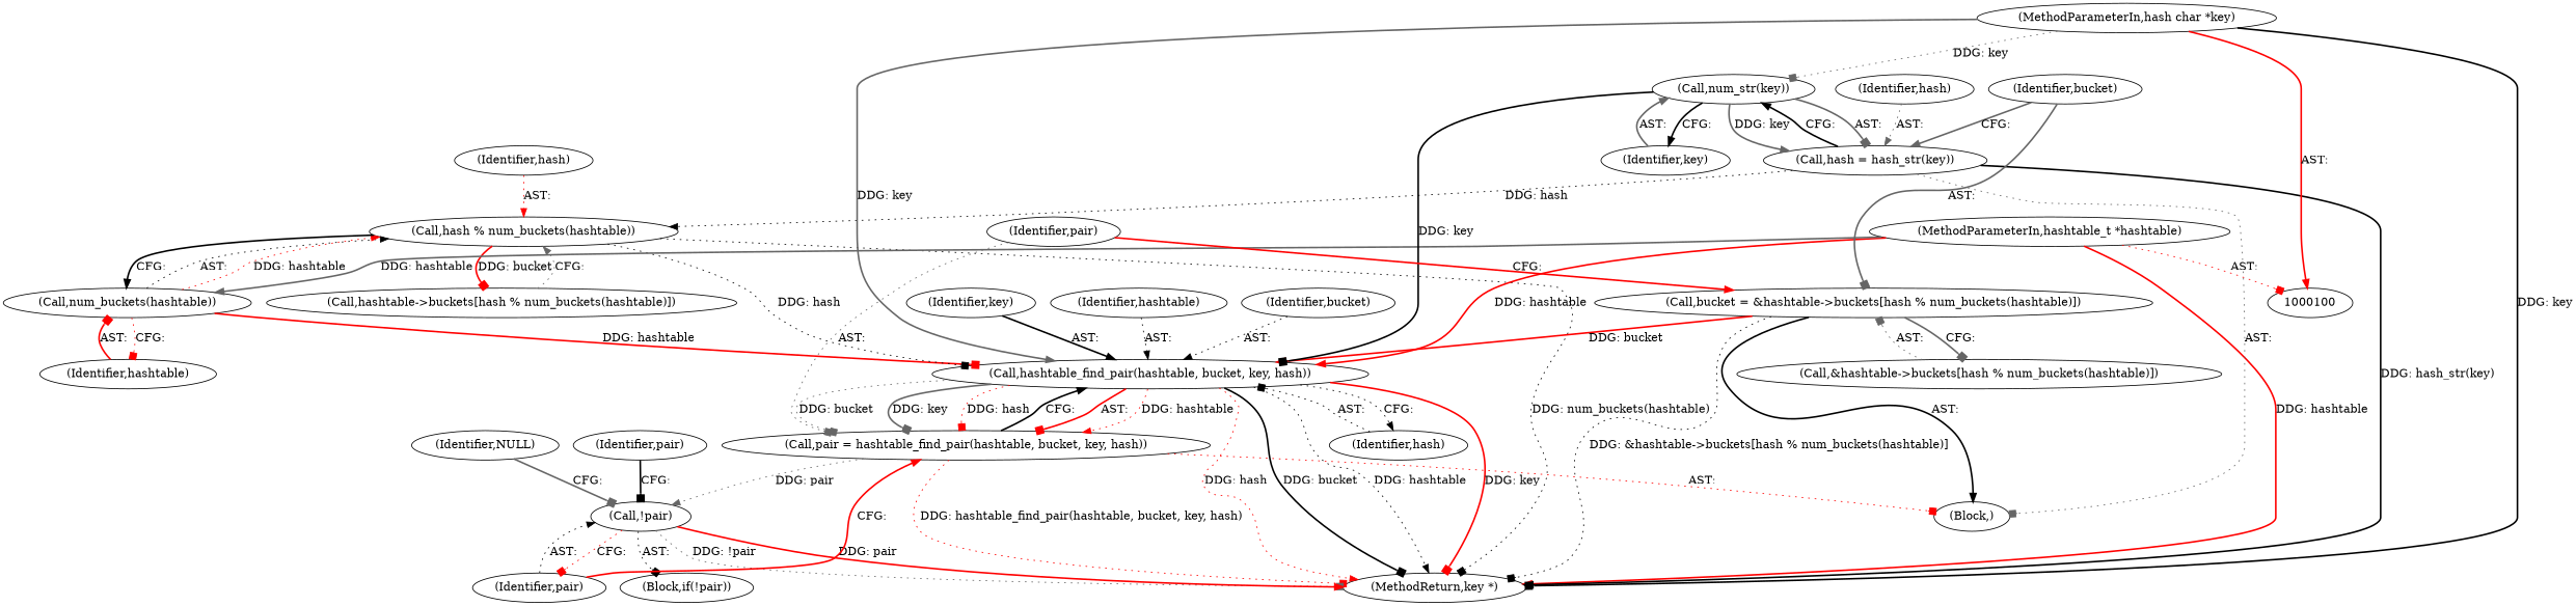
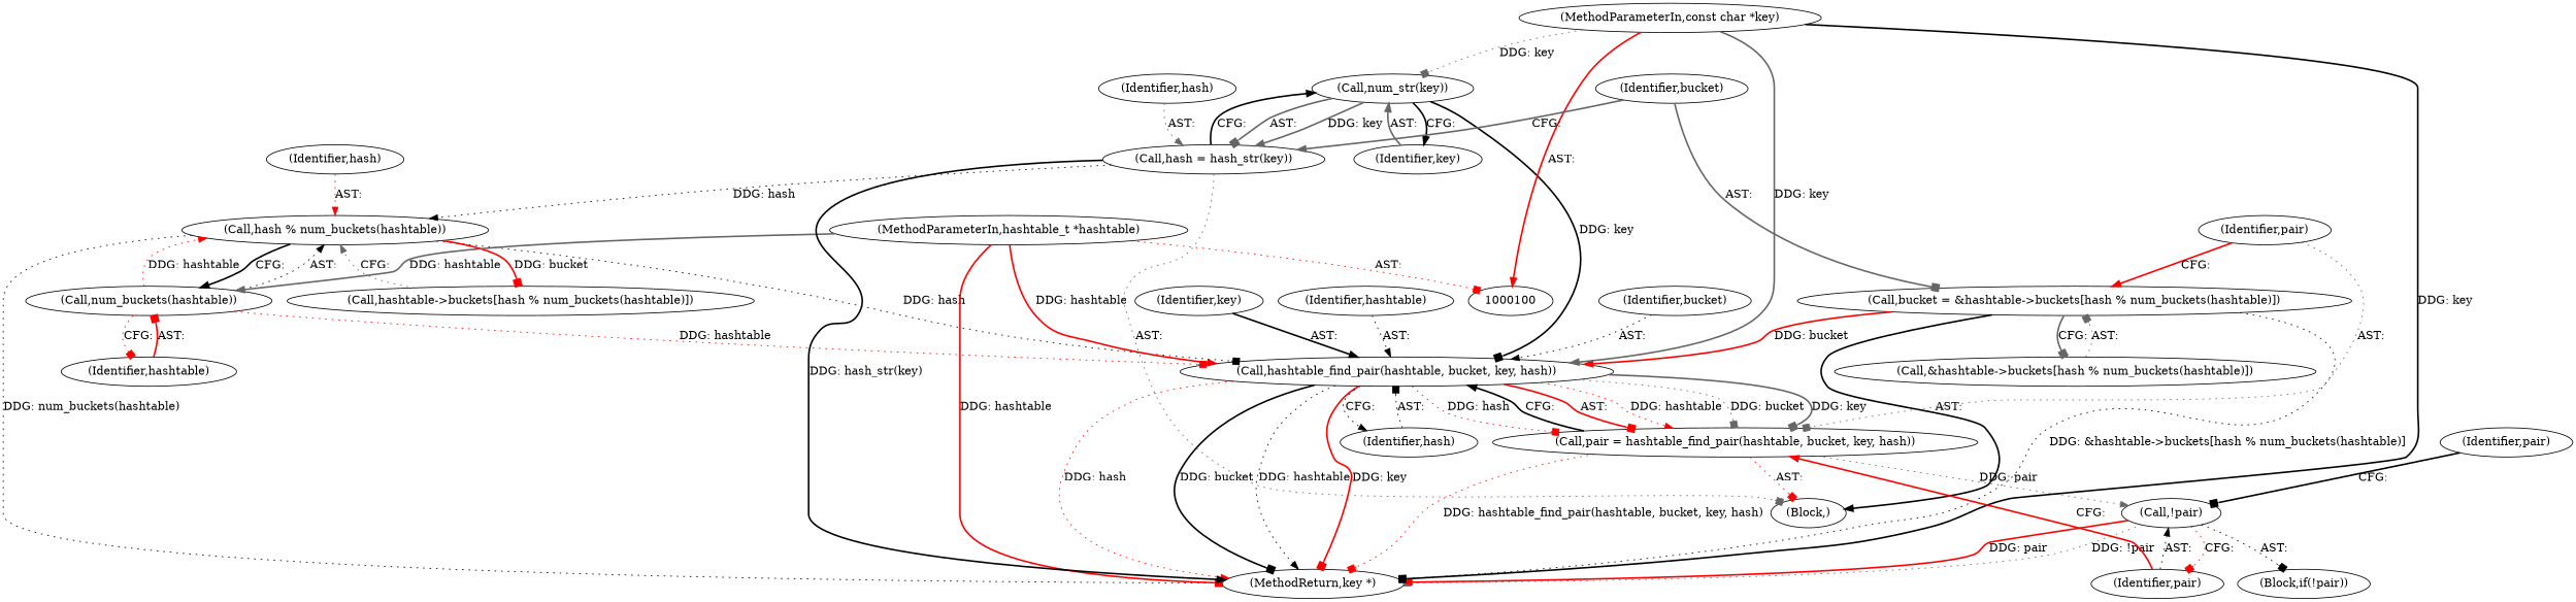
  digraph {
    edge [arrowhead=box color=black style=bold]
    n1 [label="(Call,hashtable_find_pair(hashtable, bucket, key, hash))"]
    n2 [label="(Call,pair = hashtable_find_pair(hashtable, bucket, key, hash))"]
    n3 [label="(MethodReturn,key *)"]
    n4 [label="(Identifier,hash)"]
    n5 [label="(Block,)"]
    n6 [label="(Call,!pair)"]
    n7 [label="(Call,num_buckets(hashtable))"]
    n8 [label="(Call,hash % num_buckets(hashtable))"]
    n9 [label="(Identifier,hashtable)"]
    n10 [label="(Call,hashtable->buckets[hash % num_buckets(hashtable)])"]
    n11 [label="(MethodParameterIn,hashtable_t *hashtable)"]
    1000100
    n13 [label="(Call,bucket = &hashtable->buckets[hash % num_buckets(hashtable)])"]
    n14 [label="(Call,&hashtable->buckets[hash % num_buckets(hashtable)])"]
    n15 [label="(Call,num_str(key))"]
    n16 [label="(Call,hash = hash_str(key))"]
    n17 [label="(Identifier,key)"]
-   n18 [label="(MethodParameterIn,hash char *key)"]
+   n18 [label="(MethodParameterIn,const char *key)"]
    n19 [label="(Block,if(!pair))"]
    n20 [label="(Identifier,pair)"]
    n21 [label="(Identifier,bucket)"]
    n22 [label="(Identifier,bucket)"]
    n23 [label="(Identifier,pair)"]
-   n24 [label="(Identifier,NULL)"]
    n25 [label="(Identifier,hash)"]
    n26 [label="(Identifier,key)"]
    n27 [label="(Identifier,hash)"]
    n28 [label="(Identifier,pair)"]
    n29 [label="(Identifier,hashtable)"]
    n1 -> n2 [color=red label="AST: "]
    n1 -> n2 [arrowhead=normal color=red label="DDG: hashtable" style=dotted]
    n1 -> n2 [color=gray40 label="DDG: bucket" style=dotted]
    n1 -> n2 [color=gray40 label="DDG: key"]
    n1 -> n2 [color=red label="DDG: hash" style=dotted]
    n1 -> n3 [arrowhead=normal label="DDG: hashtable" style=dotted]
    n1 -> n3 [color=red label="DDG: key"]
    n1 -> n3 [arrowhead=normal color=red label="DDG: hash" style=dotted]
    n1 -> n3 [label="DDG: bucket"]
    n1 -> n4 [arrowhead=normal label="CFG: " style=dotted]
    n2 -> n1 [arrowhead=normal label="CFG: "]
    n2 -> n3 [color=red label="DDG: hashtable_find_pair(hashtable, bucket, key, hash)" style=dotted]
    n2 -> n5 [color=red label="AST: " style=dotted]
    n2 -> n6 [arrowhead=normal color=gray40 label="DDG: pair" style=dotted]
    n4 -> n1 [label="AST: " style=dotted]
    n6 -> n3 [color=gray40 label="DDG: !pair" style=dotted]
    n6 -> n3 [arrowhead=normal color=red label="DDG: pair"]
    n6 -> n19 [label="AST: " style=dotted]
    n6 -> n20 [color=red label="CFG: " style=dotted]
-   n7 -> n1 [color=red label="DDG: hashtable"]
+   n7 -> n1 [color=red label="DDG: hashtable" style=dotted]
    n7 -> n8 [arrowhead=normal label="AST: " style=dotted]
    n7 -> n8 [arrowhead=normal color=red label="DDG: hashtable" style=dotted]
    n7 -> n9 [color=red label="CFG: " style=dotted]
    n8 -> n1 [label="DDG: hash" style=dotted]
    n8 -> n3 [label="DDG: num_buckets(hashtable)" style=dotted]
    n8 -> n7 [arrowhead=normal label="CFG: "]
    n8 -> n10 [color=red label="DDG: bucket"]
    n9 -> n7 [color=red label="AST: "]
    n10 -> n8 [arrowhead=normal color=gray40 label="CFG: " style=dotted]
    n11 -> n1 [arrowhead=normal color=red label="DDG: hashtable"]
-   n11 -> n3 [arrowhead=normal color=red label="DDG: hashtable"]
+   n11 -> n3 [color=red label="DDG: hashtable"]
    n11 -> n7 [arrowhead=normal color=gray40 label="DDG: hashtable"]
    n11 -> 1000100 [color=red label="AST: " style=dotted]
    n13 -> n1 [arrowhead=normal color=red label="DDG: bucket"]
    n13 -> n3 [label="DDG: &hashtable->buckets[hash % num_buckets(hashtable)]" style=dotted]
    n13 -> n5 [arrowhead=normal label="AST: "]
    n13 -> n14 [color=gray40 label="CFG: "]
    n14 -> n13 [color=gray40 label="AST: " style=dotted]
    n15 -> n1 [label="DDG: key"]
    n15 -> n16 [color=gray40 label="AST: "]
    n15 -> n16 [arrowhead=normal color=gray40 label="DDG: key"]
    n15 -> n17 [arrowhead=normal label="CFG: "]
    n16 -> n3 [arrowhead=normal label="DDG: hash_str(key)"]
    n16 -> n5 [color=gray40 label="AST: " style=dotted]
    n16 -> n8 [arrowhead=normal label="DDG: hash" style=dotted]
    n16 -> n15 [arrowhead=normal label="CFG: "]
    n17 -> n15 [arrowhead=normal color=gray40 label="AST: "]
    n18 -> n1 [arrowhead=normal color=gray40 label="DDG: key"]
    n18 -> n3 [label="DDG: key"]
    n18 -> 1000100 [arrowhead=normal color=red label="AST: "]
    n18 -> n15 [color=gray40 label="DDG: key" style=dotted]
    n20 -> n2 [arrowhead=normal color=red label="CFG: "]
    n20 -> n6 [arrowhead=normal label="AST: " style=dotted]
    n21 -> n1 [arrowhead=normal label="AST: " style=dotted]
    n22 -> n13 [color=gray40 label="AST: "]
    n22 -> n16 [arrowhead=normal color=gray40 label="CFG: "]
    n23 -> n6 [label="CFG: "]
-   n24 -> n6 [color=gray40 label="CFG: "]
    n25 -> n8 [arrowhead=normal color=red label="AST: " style=dotted]
    n26 -> n1 [arrowhead=normal label="AST: "]
    n27 -> n16 [arrowhead=normal color=gray40 label="AST: " style=dotted]
    n28 -> n2 [color=gray40 label="AST: " style=dotted]
    n28 -> n13 [arrowhead=normal color=red label="CFG: "]
    n29 -> n1 [arrowhead=normal label="AST: " style=dotted]
  }
